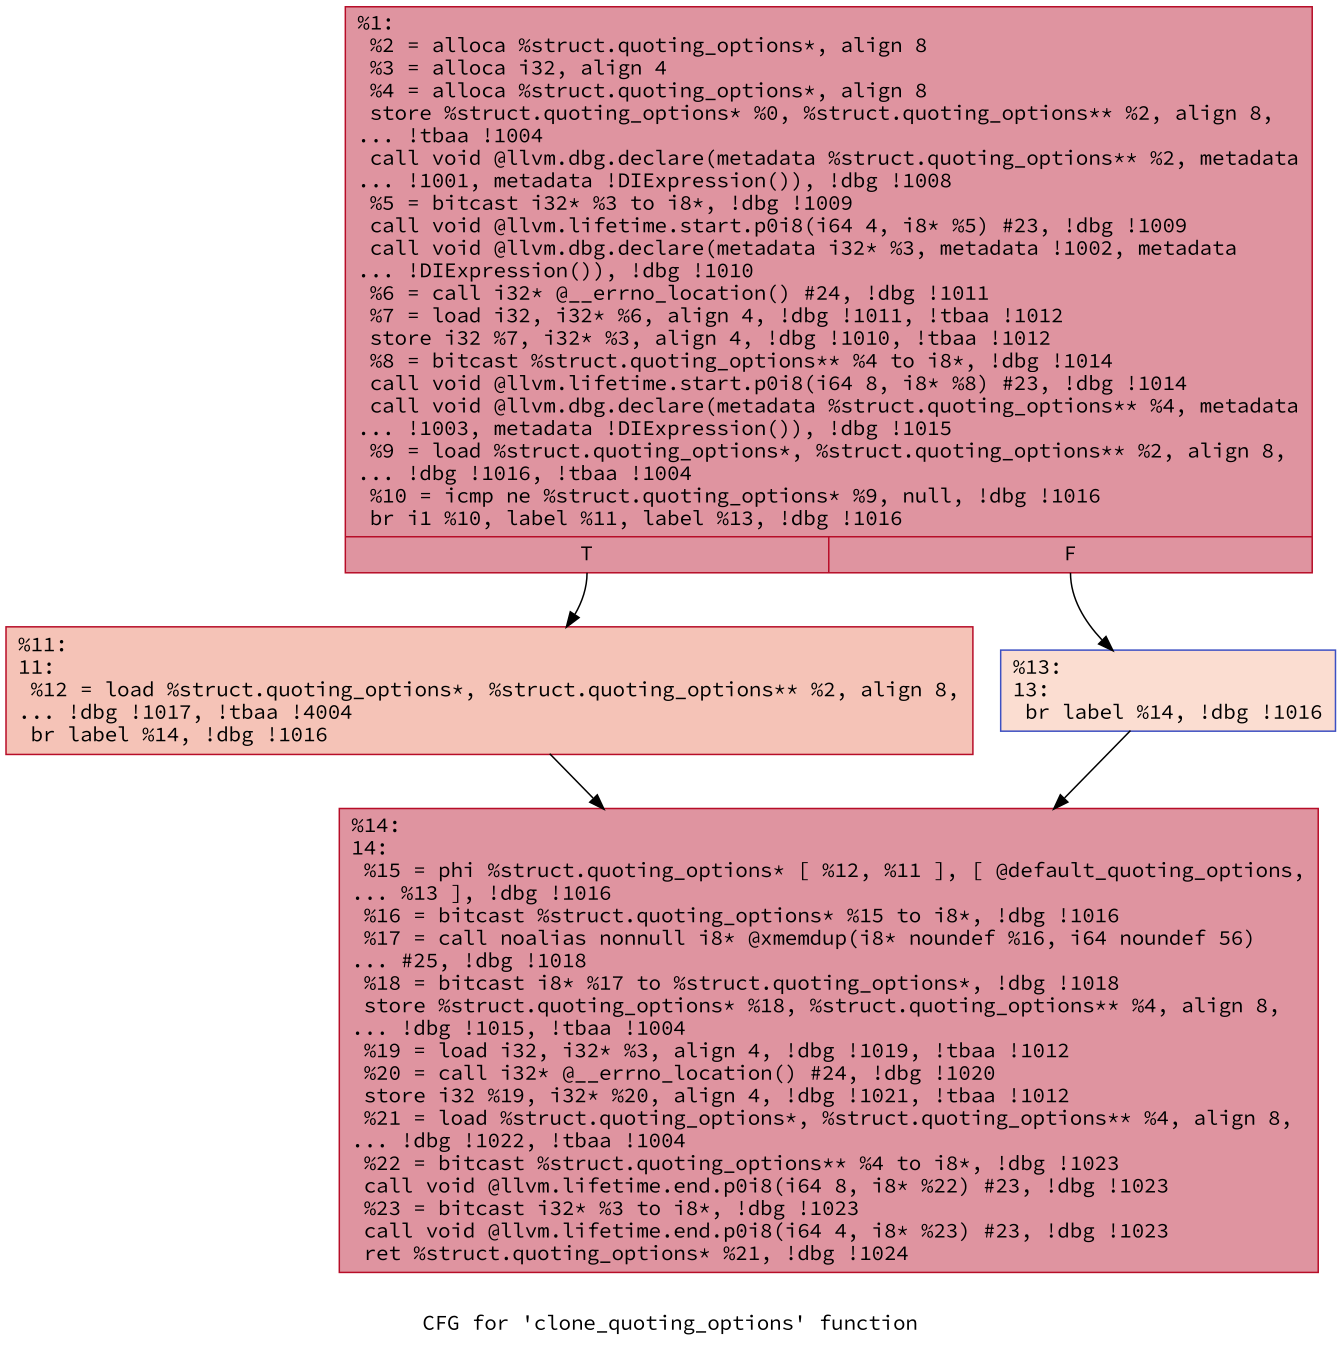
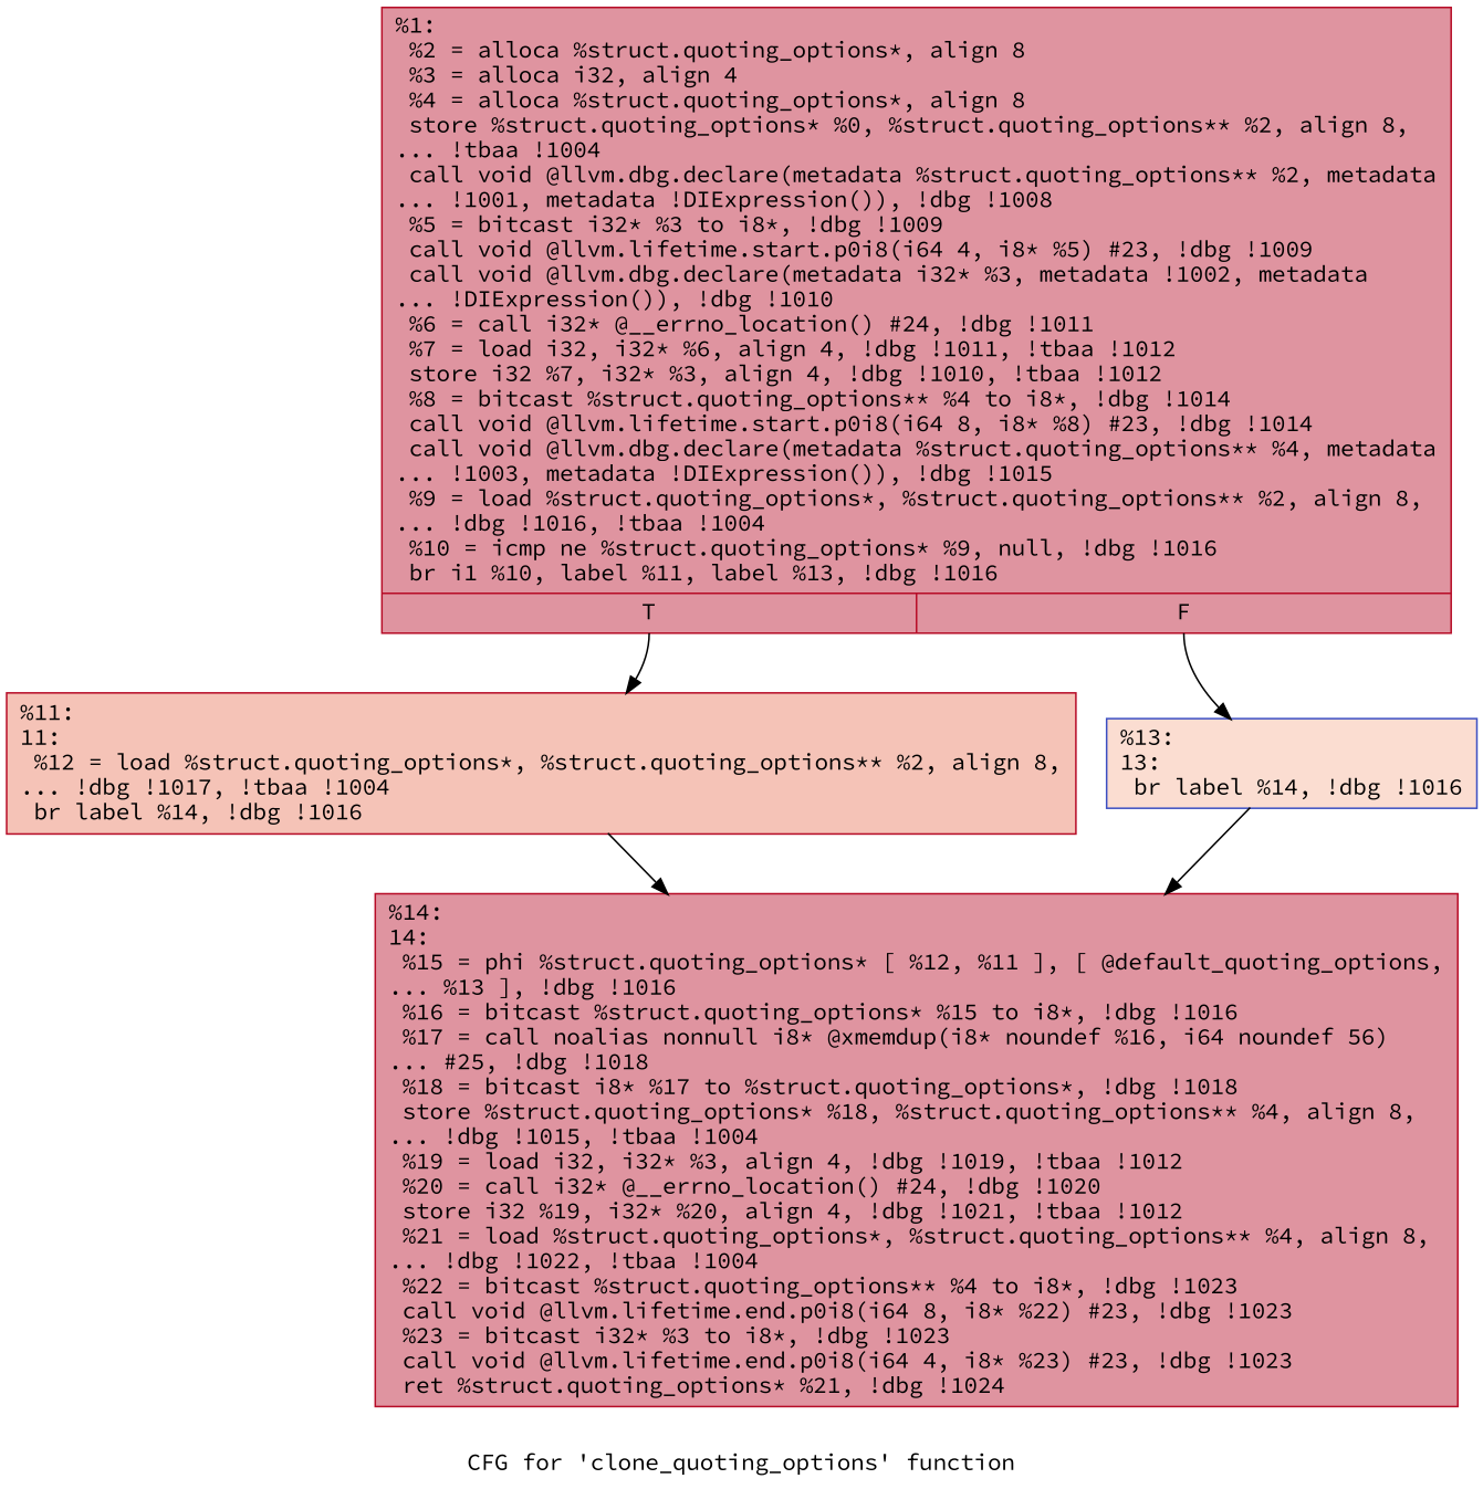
  digraph {
    label="CFG for 'clone_quoting_options' function"
    fontname="Source Code Pro"
    node [color="#b70d28ff" fillcolor="#b70d2870" shape=record style=filled fontname="Source Code Pro"]
    edge [fontname="Source Code Pro"]
    n1 [label="{%1:\l  %2 = alloca %struct.quoting_options*, align 8\l  %3 = alloca i32, align 4\l  %4 = alloca %struct.quoting_options*, align 8\l  store %struct.quoting_options* %0, %struct.quoting_options** %2, align 8,\l... !tbaa !1004\l  call void @llvm.dbg.declare(metadata %struct.quoting_options** %2, metadata\l... !1001, metadata !DIExpression()), !dbg !1008\l  %5 = bitcast i32* %3 to i8*, !dbg !1009\l  call void @llvm.lifetime.start.p0i8(i64 4, i8* %5) #23, !dbg !1009\l  call void @llvm.dbg.declare(metadata i32* %3, metadata !1002, metadata\l... !DIExpression()), !dbg !1010\l  %6 = call i32* @__errno_location() #24, !dbg !1011\l  %7 = load i32, i32* %6, align 4, !dbg !1011, !tbaa !1012\l  store i32 %7, i32* %3, align 4, !dbg !1010, !tbaa !1012\l  %8 = bitcast %struct.quoting_options** %4 to i8*, !dbg !1014\l  call void @llvm.lifetime.start.p0i8(i64 8, i8* %8) #23, !dbg !1014\l  call void @llvm.dbg.declare(metadata %struct.quoting_options** %4, metadata\l... !1003, metadata !DIExpression()), !dbg !1015\l  %9 = load %struct.quoting_options*, %struct.quoting_options** %2, align 8,\l... !dbg !1016, !tbaa !1004\l  %10 = icmp ne %struct.quoting_options* %9, null, !dbg !1016\l  br i1 %10, label %11, label %13, !dbg !1016\l|{<s0>T|<s1>F}}"]
-   n2 [fillcolor="#e8765c70" label="{%11:\l11:                                               \l  %12 = load %struct.quoting_options*, %struct.quoting_options** %2, align 8,\l... !dbg !1017, !tbaa !4004\l  br label %14, !dbg !1016\l}"]
+   n2 [fillcolor="#e8765c70" label="{%11:\l11:                                               \l  %12 = load %struct.quoting_options*, %struct.quoting_options** %2, align 8,\l... !dbg !1017, !tbaa !1004\l  br label %14, !dbg !1016\l}"]
    n3 [color="#3d50c3ff" fillcolor="#f7b39670" label="{%13:\l13:                                               \l  br label %14, !dbg !1016\l}"]
    n4 [label="{%14:\l14:                                               \l  %15 = phi %struct.quoting_options* [ %12, %11 ], [ @default_quoting_options,\l... %13 ], !dbg !1016\l  %16 = bitcast %struct.quoting_options* %15 to i8*, !dbg !1016\l  %17 = call noalias nonnull i8* @xmemdup(i8* noundef %16, i64 noundef 56)\l... #25, !dbg !1018\l  %18 = bitcast i8* %17 to %struct.quoting_options*, !dbg !1018\l  store %struct.quoting_options* %18, %struct.quoting_options** %4, align 8,\l... !dbg !1015, !tbaa !1004\l  %19 = load i32, i32* %3, align 4, !dbg !1019, !tbaa !1012\l  %20 = call i32* @__errno_location() #24, !dbg !1020\l  store i32 %19, i32* %20, align 4, !dbg !1021, !tbaa !1012\l  %21 = load %struct.quoting_options*, %struct.quoting_options** %4, align 8,\l... !dbg !1022, !tbaa !1004\l  %22 = bitcast %struct.quoting_options** %4 to i8*, !dbg !1023\l  call void @llvm.lifetime.end.p0i8(i64 8, i8* %22) #23, !dbg !1023\l  %23 = bitcast i32* %3 to i8*, !dbg !1023\l  call void @llvm.lifetime.end.p0i8(i64 4, i8* %23) #23, !dbg !1023\l  ret %struct.quoting_options* %21, !dbg !1024\l}"]
    n1 -> n2 [tailport=s0]
    n1 -> n3 [tailport=s1]
    n2 -> n4
    n3 -> n4
  }
